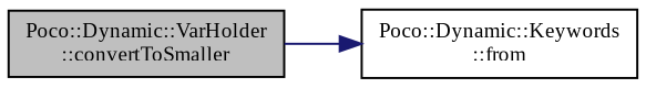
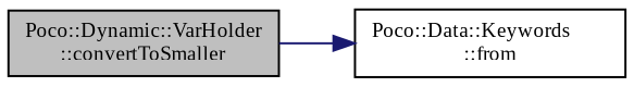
  digraph {
    rankdir=LR
    fontname="Liberation Serif"
    node [color=black fontname="Liberation Serif" fontsize=10 shape=record style=filled]
    n1 [fillcolor=grey75 fontcolor=black height=0.2 label="Poco::Dynamic::VarHolder\l::convertToSmaller" width=0.4]
-   n2 [fillcolor=white height=0.2 label="Poco::Dynamic::Keywords\l::from" width=0.4]
+   n2 [fillcolor=white height=0.2 label="Poco::Data::Keywords\l::from" width=0.4]
    n1 -> n2 [color=midnightblue fontname="Liberation Serif" fontsize=10 labelfontname=Helvetica labelfontsize=10 style=solid]
  }
